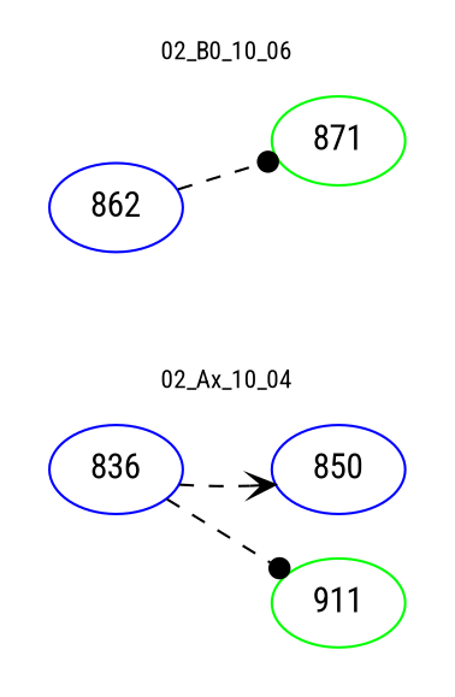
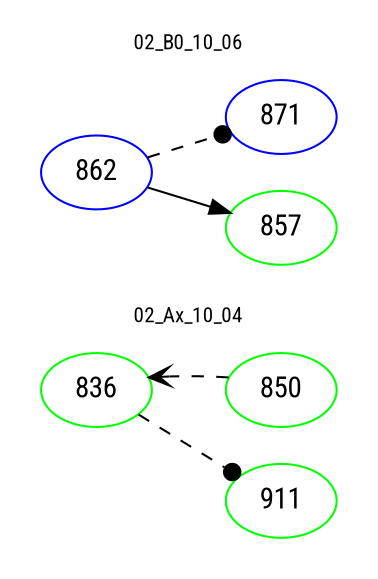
  digraph {
    fontname="Roboto Condensed"
    rankdir=LR
    node [color=blue fontname="Roboto Condensed"]
    edge [arrowhead=dot color=black fontname="Roboto Condensed" style=dashed]
-   n1 [label=836]
+   n1 [color=green label=836]
    n2 [color=green label=911]
-   n3 [label=850]
+   n3 [color=green label=850]
    n4 [label=862]
-   n6 [color=green label=871]
+   n5 [color=green label=857]
+   n6 [label=871]
    subgraph cluster_1 {
      color=white
      fontsize=10
      label="02_Ax_10_04"
      n1
      n2
      n3
    }
    subgraph cluster_2 {
      color=white
      fontsize=10
      label="02_B0_10_06"
      n4
+     n5
      n6
    }
    n1 -> n2
-   n1 -> n3 [arrowhead=vee]
+   n3 -> n1 [arrowhead=vee]
+   n4 -> n5 [arrowhead=normal style=solid]
    n4 -> n6
  }
